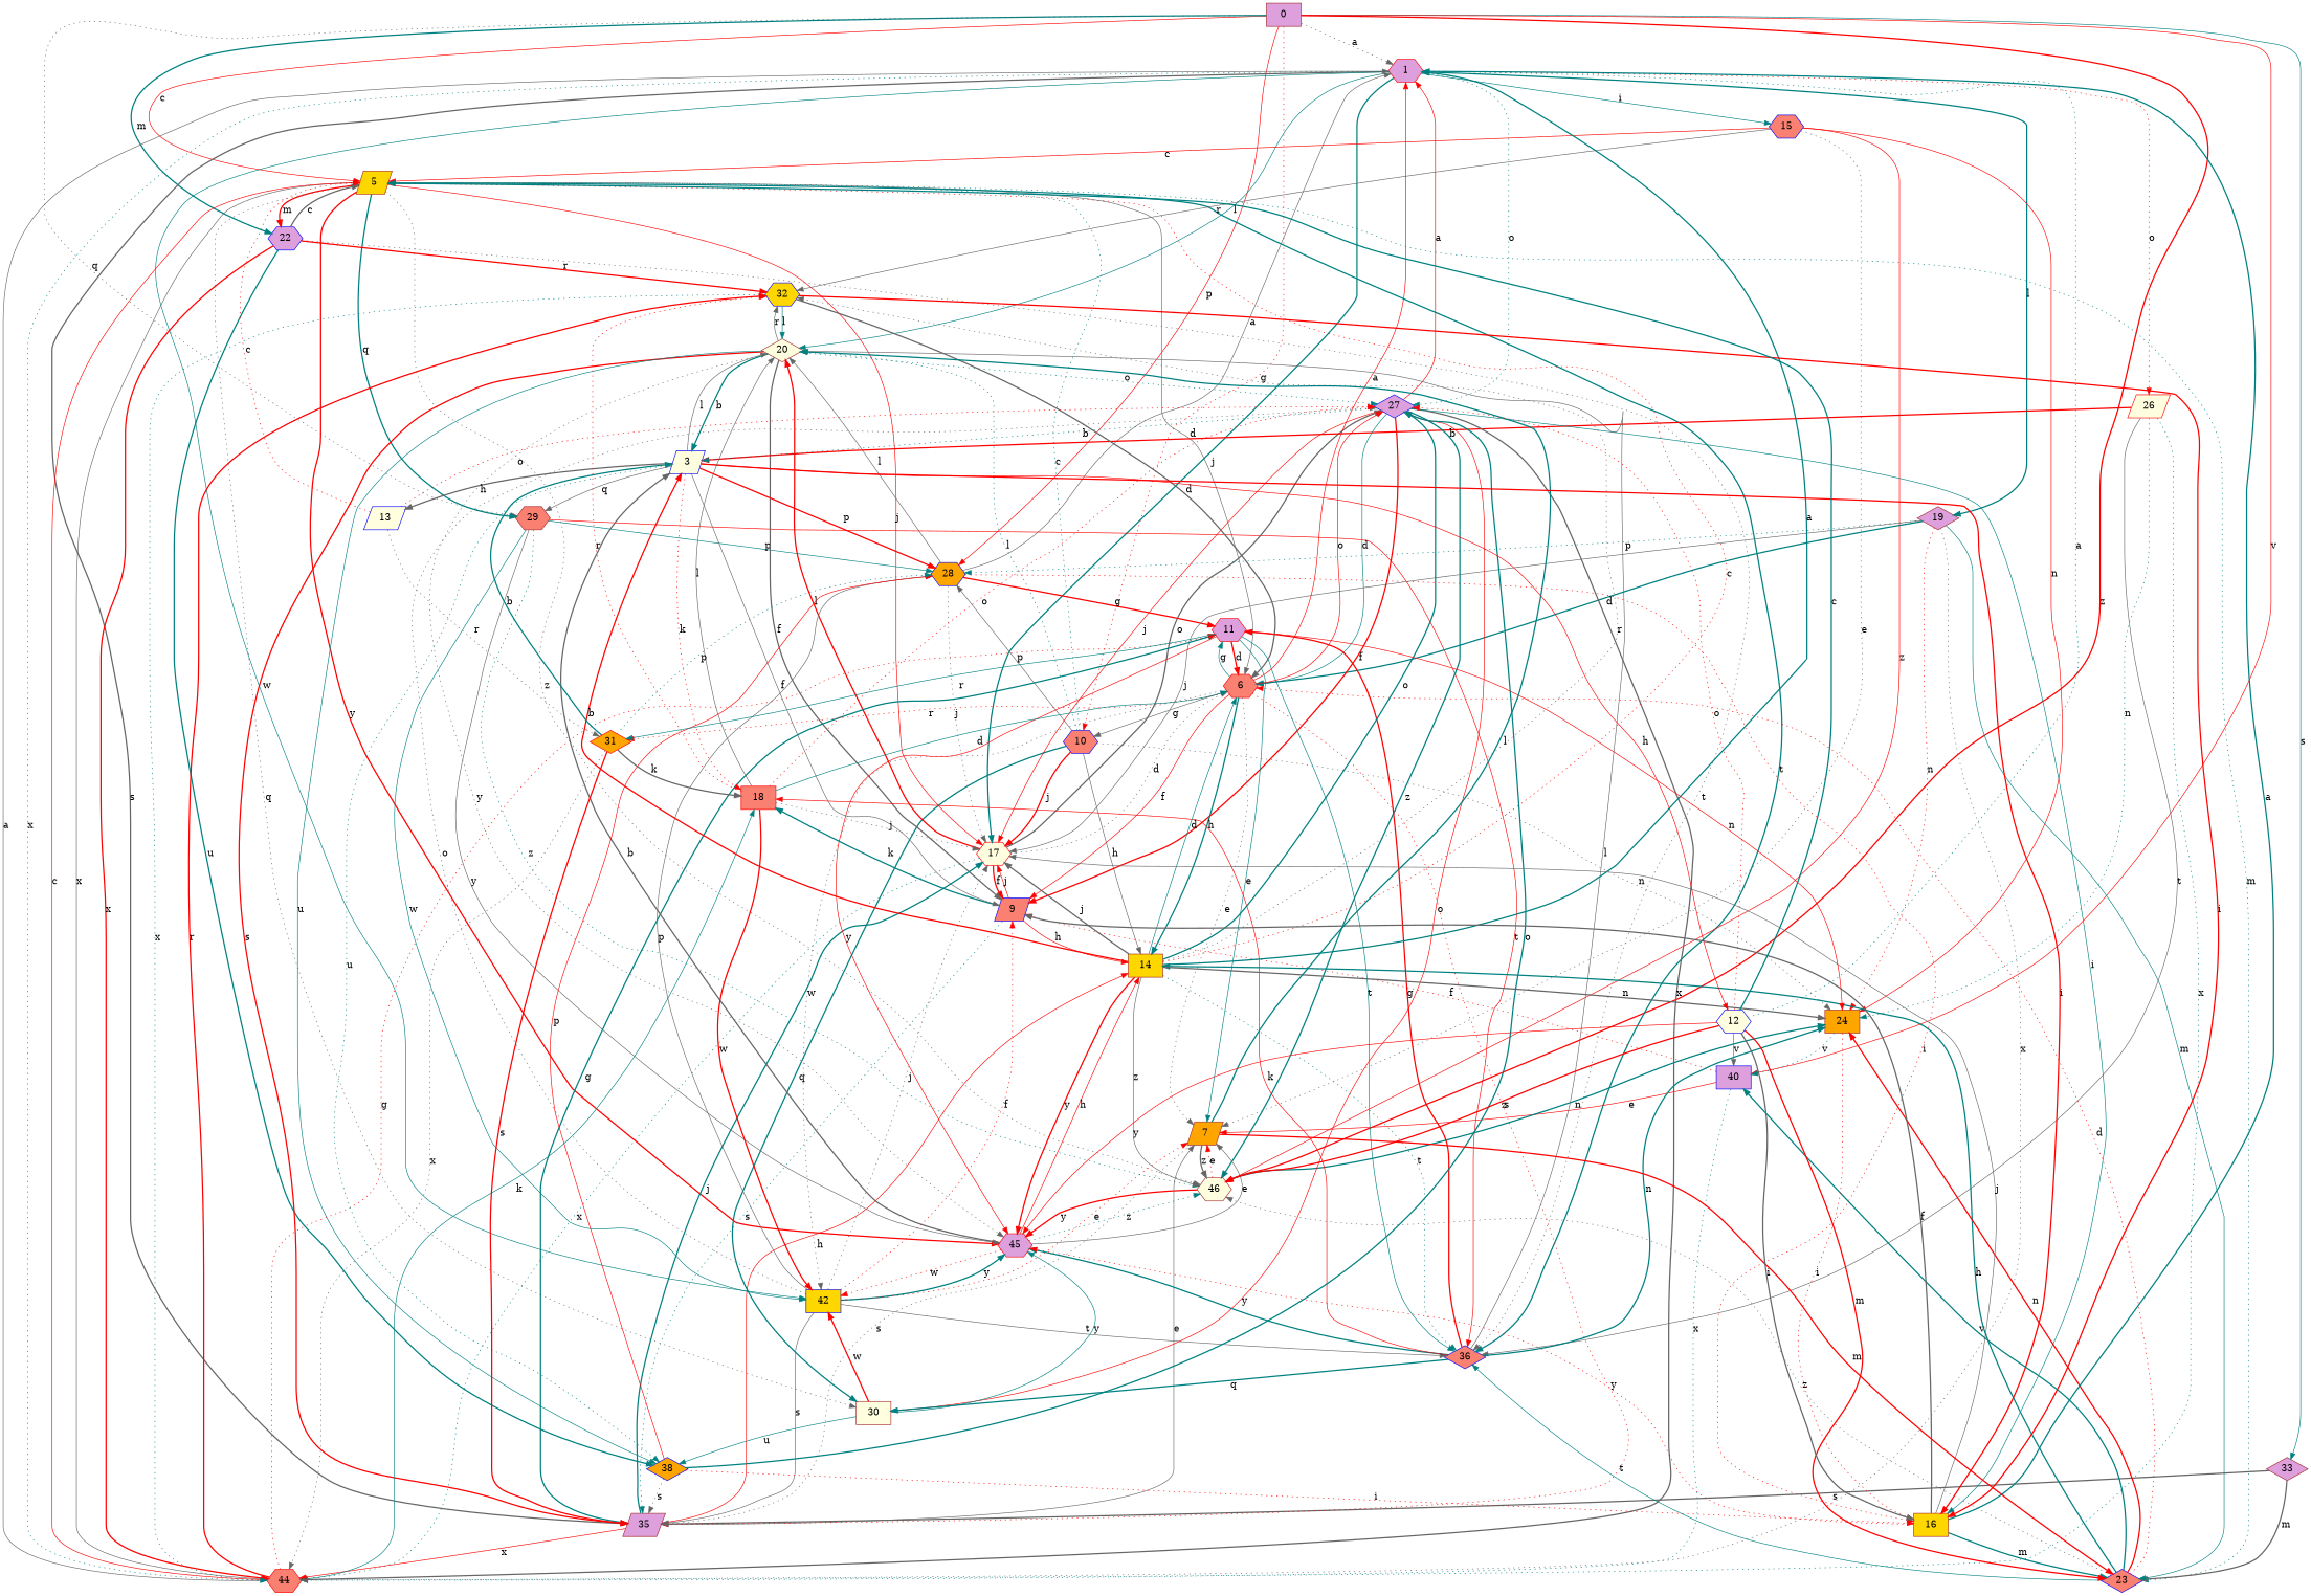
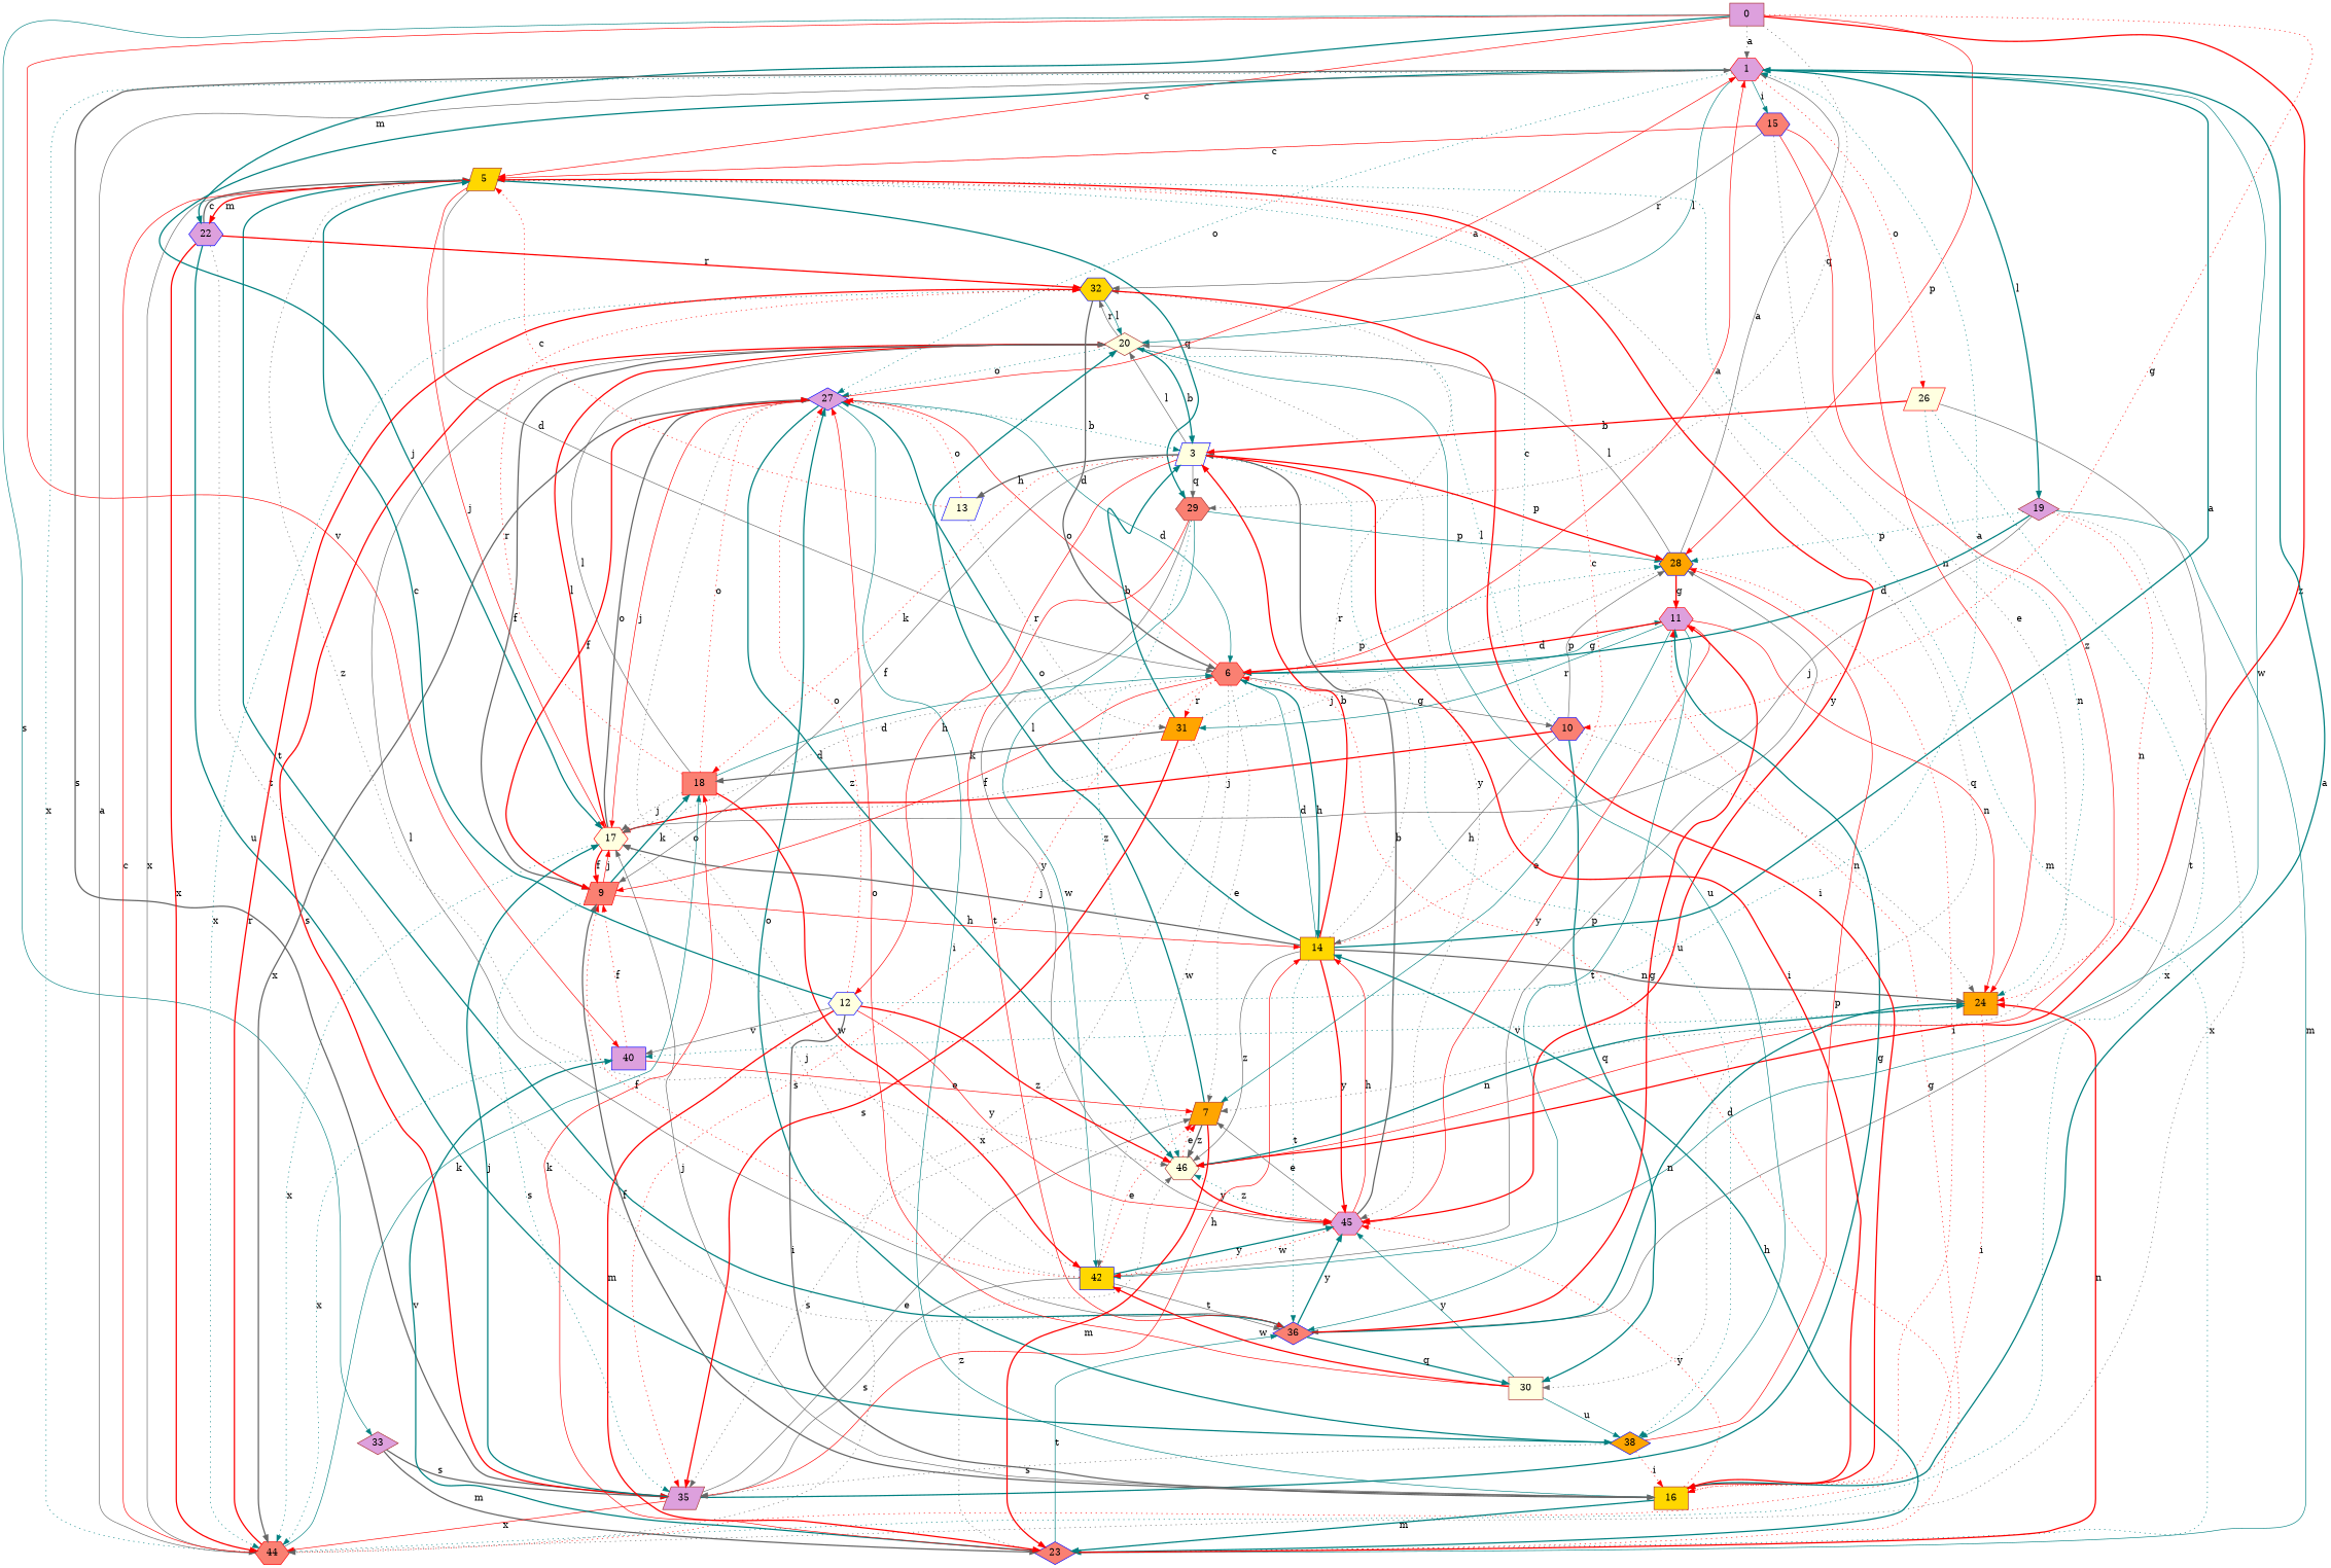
  strict digraph {
    node [color=blue fillcolor=plum shape=hexagon style=filled]
    edge [color=red style=solid]
    0 [color=brown shape=box]
    1 [color=red]
    5 [color=brown fillcolor=gold shape=parallelogram]
    10 [fillcolor=salmon]
    22
    28 [fillcolor=orange]
    29 [color=brown fillcolor=salmon]
    33 [color=brown shape=diamond]
    40 [shape=box]
    46 [color=brown fillcolor=lightyellow]
    15 [fillcolor=salmon]
    17 [color=red fillcolor=lightyellow]
    19 [color=brown shape=diamond]
    20 [color=brown fillcolor=lightyellow shape=diamond]
    26 [color=red fillcolor=lightyellow shape=parallelogram]
    27 [shape=diamond]
    35 [color=brown shape=parallelogram]
    42 [fillcolor=gold shape=box]
    44 [color=red fillcolor=salmon]
    6 [color=red fillcolor=salmon]
    23 [fillcolor=salmon shape=diamond]
    30 [color=brown fillcolor=lightyellow shape=box]
    36 [fillcolor=salmon shape=diamond]
    45 [color=red]
    14 [color=brown fillcolor=gold shape=box]
    24 [color=brown fillcolor=orange shape=box]
    38 [fillcolor=orange shape=diamond]
    32 [fillcolor=gold]
    16 [color=brown fillcolor=gold shape=box]
    11 [color=red]
-   9 [fillcolor=salmon shape=parallelogram]
+   9 [color=red fillcolor=salmon shape=parallelogram]
    7 [color=brown fillcolor=orange shape=parallelogram]
    3 [fillcolor=lightyellow shape=parallelogram]
    18 [color=red fillcolor=salmon shape=box]
    12 [fillcolor=lightyellow]
    13 [fillcolor=lightyellow shape=parallelogram]
-   31 [color=red fillcolor=orange shape=diamond]
+   31 [color=red fillcolor=orange shape=parallelogram]
    0 -> 1 [color=gray40 label=a style=dotted]
    0 -> 5 [label=c]
    0 -> 10 [label=g style=dotted]
    0 -> 22 [color=teal label=m style=bold]
    0 -> 28 [label=p]
    0 -> 29 [color=gray40 label=q style=dotted]
    0 -> 33 [color=teal label=s]
    0 -> 40 [label=v]
    0 -> 46 [label=z style=bold]
    1 -> 15 [color=teal label=i]
    1 -> 17 [color=teal label=j style=bold]
    1 -> 19 [color=teal label=l style=bold]
    1 -> 20 [color=teal label=l]
    1 -> 26 [label=o style=dotted]
    1 -> 27 [color=teal label=o style=dotted]
    1 -> 35 [color=gray40 label=s style=bold]
    1 -> 42 [color=teal label=w]
    1 -> 44 [color=teal label=x style=dotted]
    5 -> 22 [label=m style=bold]
    5 -> 29 [color=teal label=q style=bold]
    5 -> 46 [color=gray40 label=z style=dotted]
    5 -> 17 [label=j]
    5 -> 44 [color=gray40 label=x]
    5 -> 6 [color=gray40 label=d]
    5 -> 23 [color=teal label=m style=dotted]
    5 -> 30 [color=gray40 label=q style=dotted]
    5 -> 36 [color=teal label=t style=bold]
    5 -> 45 [label=y style=bold]
    10 -> 5 [color=teal label=c style=dotted]
    10 -> 28 [color=gray40 label=p]
    10 -> 17 [label=j style=bold]
    10 -> 20 [color=teal label=l style=dotted]
    10 -> 30 [color=teal label=q style=bold]
    10 -> 14 [color=gray40 label=h]
    10 -> 24 [color=gray40 label=n style=dotted]
    22 -> 5 [color=gray40 label=c style=bold]
    22 -> 44 [label=x style=bold]
    22 -> 36 [color=gray40 label=t style=dotted]
    22 -> 38 [color=teal label=u style=bold]
    22 -> 32 [label=r style=bold]
    28 -> 1 [color=gray40 label=a]
    28 -> 17 [color=gray40 label=j style=dotted]
    28 -> 20 [color=gray40 label=l]
    28 -> 16 [label=i style=dotted]
    28 -> 11 [label=g style=bold]
    29 -> 28 [color=teal label=p]
    29 -> 46 [color=teal label=z style=dotted]
    29 -> 42 [color=teal label=w]
    29 -> 36 [label=t]
    29 -> 45 [color=gray40 label=y]
    33 -> 35 [color=gray40 label=s style=bold]
    33 -> 23 [color=gray40 label=m style=bold]
    40 -> 44 [color=teal label=x style=dotted]
    40 -> 9 [label=f style=dotted]
    40 -> 7 [label=e]
    46 -> 45 [label=y style=bold]
    46 -> 24 [color=teal label=n style=bold]
    46 -> 7 [label=e style=dotted]
    15 -> 5 [label=c]
    15 -> 46 [label=z]
    15 -> 24 [label=n]
    15 -> 32 [color=gray40 label=r]
    15 -> 7 [color=gray40 label=e style=dotted]
    17 -> 20 [label=l style=bold]
    17 -> 27 [color=gray40 label=o style=bold]
    17 -> 44 [color=teal label=x style=dotted]
    17 -> 6 [color=gray40 label=d style=dotted]
    17 -> 9 [label=f style=bold]
    19 -> 28 [color=teal label=p style=dotted]
    19 -> 17 [color=gray40 label=j]
    19 -> 44 [color=gray40 label=x style=dotted]
    19 -> 6 [color=teal label=d style=bold]
    19 -> 23 [color=teal label=m]
    19 -> 24 [label=n style=dotted]
    20 -> 27 [color=teal label=o style=dotted]
    20 -> 35 [label=s style=bold]
    20 -> 45 [color=gray40 label=y style=dotted]
    20 -> 38 [color=teal label=u]
    20 -> 32 [color=gray40 label=r]
    20 -> 9 [color=gray40 label=f style=bold]
    20 -> 3 [color=teal label=b style=bold]
    26 -> 44 [color=teal label=x style=dotted]
    26 -> 36 [color=gray40 label=t]
    26 -> 24 [color=teal label=n style=dotted]
    26 -> 3 [label=b style=bold]
    27 -> 1 [label=a]
    27 -> 46 [color=teal label=z style=bold]
    27 -> 17 [label=j]
    27 -> 44 [color=gray40 label=x style=bold]
    27 -> 6 [color=teal label=d]
    27 -> 16 [color=teal label=i]
    27 -> 9 [label=f style=bold]
    27 -> 3 [color=teal label=b style=dotted]
    35 -> 17 [color=teal label=j style=bold]
    35 -> 44 [label=x]
    35 -> 14 [label=h]
    35 -> 11 [color=teal label=g style=bold]
    35 -> 7 [color=gray40 label=e]
    42 -> 28 [color=gray40 label=p]
    42 -> 17 [color=gray40 label=j style=dotted]
    42 -> 27 [color=gray40 label=o style=dotted]
    42 -> 35 [color=gray40 label=s]
    42 -> 36 [color=gray40 label=t]
    42 -> 45 [color=teal label=y style=bold]
    42 -> 9 [label=f style=dotted]
    42 -> 7 [label=e style=dotted]
    44 -> 1 [color=gray40 label=a]
    44 -> 5 [label=c]
    44 -> 32 [label=r style=bold]
    44 -> 11 [label=g style=dotted]
    44 -> 18 [color=teal label=k]
    6 -> 1 [label=a]
    6 -> 10 [color=gray40 label=g]
    6 -> 27 [label=o]
    6 -> 35 [label=s style=dotted]
    6 -> 42 [color=gray40 label=w style=dotted]
    6 -> 14 [color=teal label=h style=bold]
    6 -> 11 [color=teal label=g]
    6 -> 9 [label=f]
    6 -> 7 [color=gray40 label=e style=dotted]
    6 -> 31 [label=r style=dotted]
    23 -> 40 [color=teal label=v style=bold]
    23 -> 46 [color=gray40 label=z style=dotted]
    23 -> 6 [label=d style=dotted]
    23 -> 36 [color=teal label=t]
    23 -> 14 [color=teal label=h style=bold]
    23 -> 24 [label=n style=bold]
-   36 -> 18 [label=k]
+   23 -> 18 [label=k]
    30 -> 27 [label=o]
    30 -> 42 [label=w style=bold]
    30 -> 45 [color=teal label=y]
    30 -> 38 [color=teal label=u]
    36 -> 20 [color=gray40 label=l]
    36 -> 30 [color=teal label=q style=bold]
    36 -> 45 [color=teal label=y style=bold]
    36 -> 24 [color=teal label=n style=bold]
    36 -> 11 [label=g style=bold]
    45 -> 46 [color=teal label=z style=dotted]
    45 -> 42 [label=w style=dotted]
    45 -> 14 [label=h]
    45 -> 7 [color=gray40 label=e]
    45 -> 3 [color=gray40 label=b style=bold]
    14 -> 1 [color=teal label=a style=bold]
    14 -> 5 [label=c style=dotted]
    14 -> 46 [color=gray40 label=z]
    14 -> 17 [color=gray40 label=j style=bold]
    14 -> 27 [color=teal label=o style=bold]
    14 -> 6 [color=teal label=d]
    14 -> 36 [color=teal label=t style=dotted]
    14 -> 45 [label=y style=bold]
    14 -> 24 [color=gray40 label=n style=bold]
    14 -> 32 [color=gray40 label=r style=dotted]
    14 -> 3 [label=b style=bold]
    24 -> 40 [color=teal label=v style=dotted]
    24 -> 16 [label=i style=dotted]
    38 -> 28 [label=p]
    38 -> 27 [color=teal label=o style=bold]
    38 -> 35 [color=gray40 label=s style=dotted]
    38 -> 16 [label=i style=dotted]
    32 -> 20 [color=teal label=l]
    32 -> 44 [color=teal label=x style=dotted]
    32 -> 6 [color=gray40 label=d style=bold]
    32 -> 16 [label=i style=bold]
    16 -> 1 [color=teal label=a style=bold]
    16 -> 17 [color=gray40 label=j]
    16 -> 23 [color=teal label=m style=bold]
    16 -> 45 [label=y style=dotted]
    16 -> 9 [color=gray40 label=f style=bold]
    11 -> 6 [label=d style=bold]
    11 -> 36 [color=teal label=t]
    11 -> 45 [label=y]
    11 -> 24 [label=n]
    11 -> 7 [color=teal label=e]
    11 -> 31 [color=teal label=r]
    9 -> 17 [label=j]
    9 -> 35 [color=teal label=s style=dotted]
    9 -> 14 [label=h]
    9 -> 18 [color=teal label=k style=bold]
    7 -> 46 [color=gray40 label=z style=bold]
    7 -> 20 [color=teal label=l style=bold]
    7 -> 35 [color=gray40 label=s style=dotted]
    7 -> 23 [label=m style=bold]
    3 -> 28 [label=p style=bold]
    3 -> 29 [color=gray40 label=q]
    3 -> 20 [color=gray40 label=l]
    3 -> 38 [color=teal label=u style=dotted]
    3 -> 16 [label=i style=bold]
    3 -> 9 [color=gray40 label=f]
    3 -> 18 [label=k style=dotted]
    3 -> 12 [label=h]
    3 -> 13 [color=gray40 label=h style=bold]
    18 -> 17 [color=gray40 label=j style=dotted]
    18 -> 20 [color=gray40 label=l]
    18 -> 27 [label=o style=dotted]
    18 -> 42 [label=w style=bold]
    18 -> 6 [color=teal label=d]
    18 -> 32 [label=r style=dotted]
    12 -> 1 [color=teal label=a style=dotted]
    12 -> 5 [color=teal label=c style=bold]
    12 -> 40 [color=gray40 label=v]
    12 -> 46 [label=z style=bold]
    12 -> 27 [label=o style=dotted]
    12 -> 23 [label=m style=bold]
    12 -> 45 [label=y]
    12 -> 16 [color=gray40 label=i style=bold]
    13 -> 5 [label=c style=dotted]
    13 -> 27 [label=o style=dotted]
    13 -> 31 [color=gray40 label=r style=dotted]
    31 -> 28 [color=teal label=p style=dotted]
    31 -> 35 [label=s style=bold]
    31 -> 44 [color=gray40 label=x style=dotted]
    31 -> 3 [color=teal label=b style=bold]
    31 -> 18 [color=gray40 label=k style=bold]
  }
